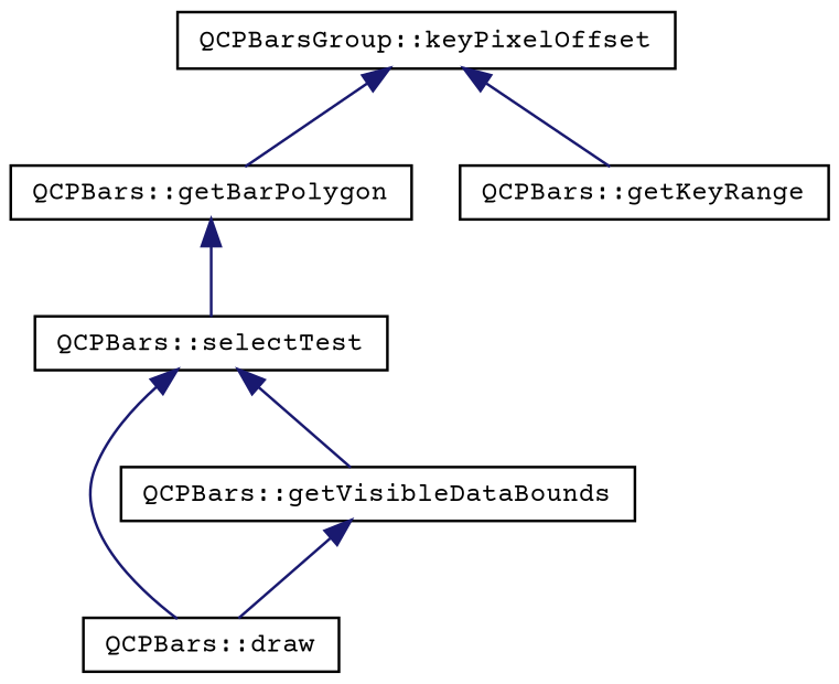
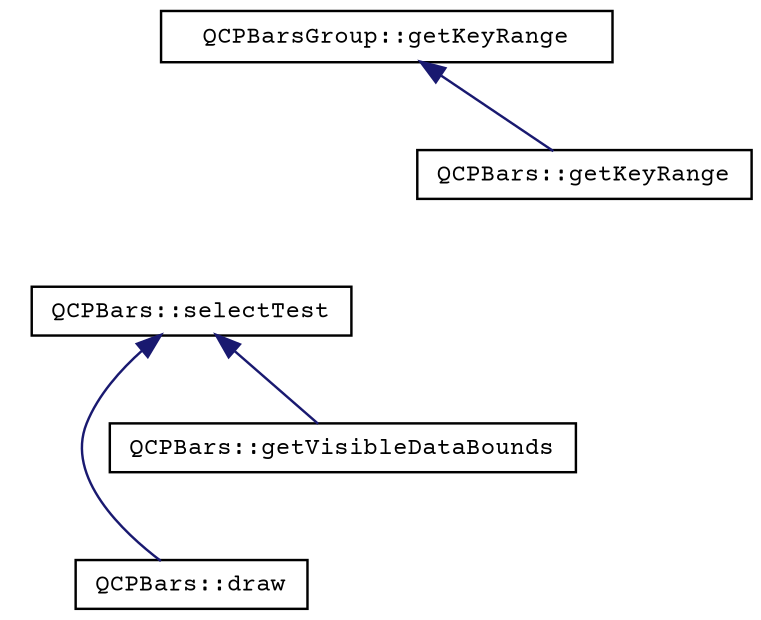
  digraph {
    fontname="Courier Prime"
    rankdir=TB
    node [color=black fillcolor=white fontname="Courier Prime" fontsize=10 shape=record style=filled]
    edge [color=midnightblue dir=back fontname="Courier Prime" fontsize=10 labelfontname=Helvetica labelfontsize=10 style=solid]
-   n1 [height=0.2 label="QCPBarsGroup::keyPixelOffset" width=0.4]
-   n2 [height=0.2 label="QCPBars::getBarPolygon" width=0.4]
+   n1 [height=0.2 label="QCPBarsGroup::getKeyRange" width=0.4]
    n3 [height=0.2 label="QCPBars::getKeyRange" width=0.4]
    n4 [height=0.2 label="QCPBars::selectTest" width=0.4]
    n5 [height=0.2 label="QCPBars::draw" width=0.4]
    n6 [height=0.2 label="QCPBars::getVisibleDataBounds" width=0.4]
-   n1 -> n2
    n1 -> n3
-   n2 -> n4
    n4 -> n5
    n4 -> n6
-   n6 -> n5
  }
